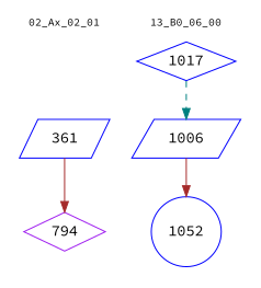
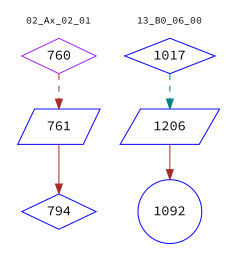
  digraph {
    fontname="Source Code Pro"
    node [color=blue fontname="Source Code Pro" shape=diamond]
    edge [color=brown fontname="Source Code Pro" style=dashed]
-   n2 [label=361 shape=parallelogram]
-   n3 [color=purple label=794]
+   n1 [color=purple label=760]
+   n2 [label=761 shape=parallelogram]
+   n3 [label=794]
    n4 [label=1017]
-   n5 [label=1006 shape=parallelogram]
-   n6 [label=1052 shape=circle]
+   n5 [label=1206 shape=parallelogram]
+   n6 [label=1092 shape=circle]
    subgraph cluster_1 {
      color=white
      fontsize=10
      label="02_Ax_02_01"
+     n1
      n2
      n3
    }
    subgraph cluster_2 {
      color=white
      fontsize=10
      label="13_B0_06_00"
      n4
      n5
      n6
    }
+   n1 -> n2
    n2 -> n3 [style=solid]
    n4 -> n5 [color=teal]
    n5 -> n6 [style=solid]
  }
